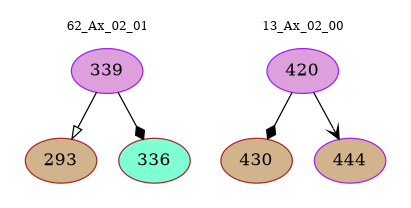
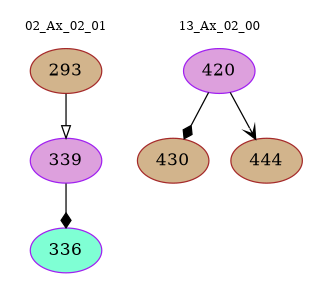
  digraph {
    node [color=purple fillcolor=tan style=filled]
    edge [arrowhead=diamond color=black]
    n1 [fillcolor=plum label=339]
    n2 [color=brown label=293]
-   n3 [color=brown fillcolor=aquamarine label=336]
+   n3 [fillcolor=aquamarine label=336]
    n4 [color=brown label=430]
    n5 [fillcolor=plum label=420]
-   n6 [label=444]
+   n6 [color=brown label=444]
    subgraph cluster_1 {
      color=white
      fontsize=10
-     label="62_Ax_02_01"
+     label="02_Ax_02_01"
      n1
      n2
      n3
    }
    subgraph cluster_2 {
      color=white
      fontsize=10
      label="13_Ax_02_00"
      n4
      n5
      n6
    }
-   n1 -> n2 [arrowhead=onormal]
+   n2 -> n1 [arrowhead=onormal]
    n1 -> n3
    n5 -> n4
    n5 -> n6 [arrowhead=vee]
  }
